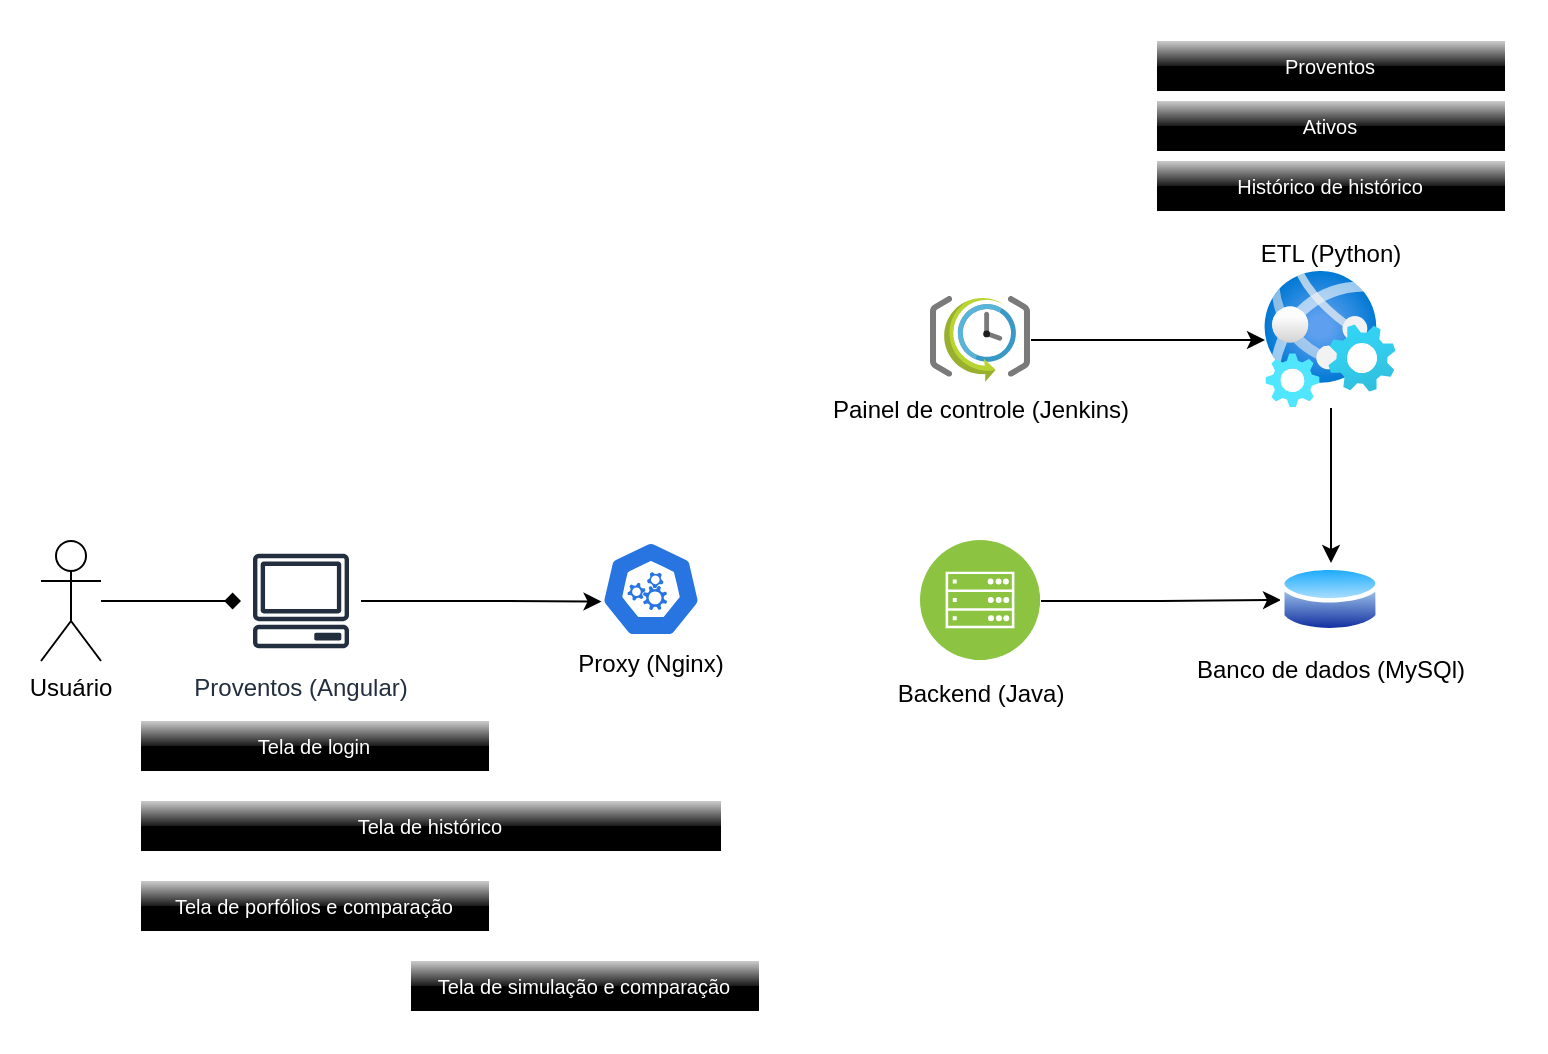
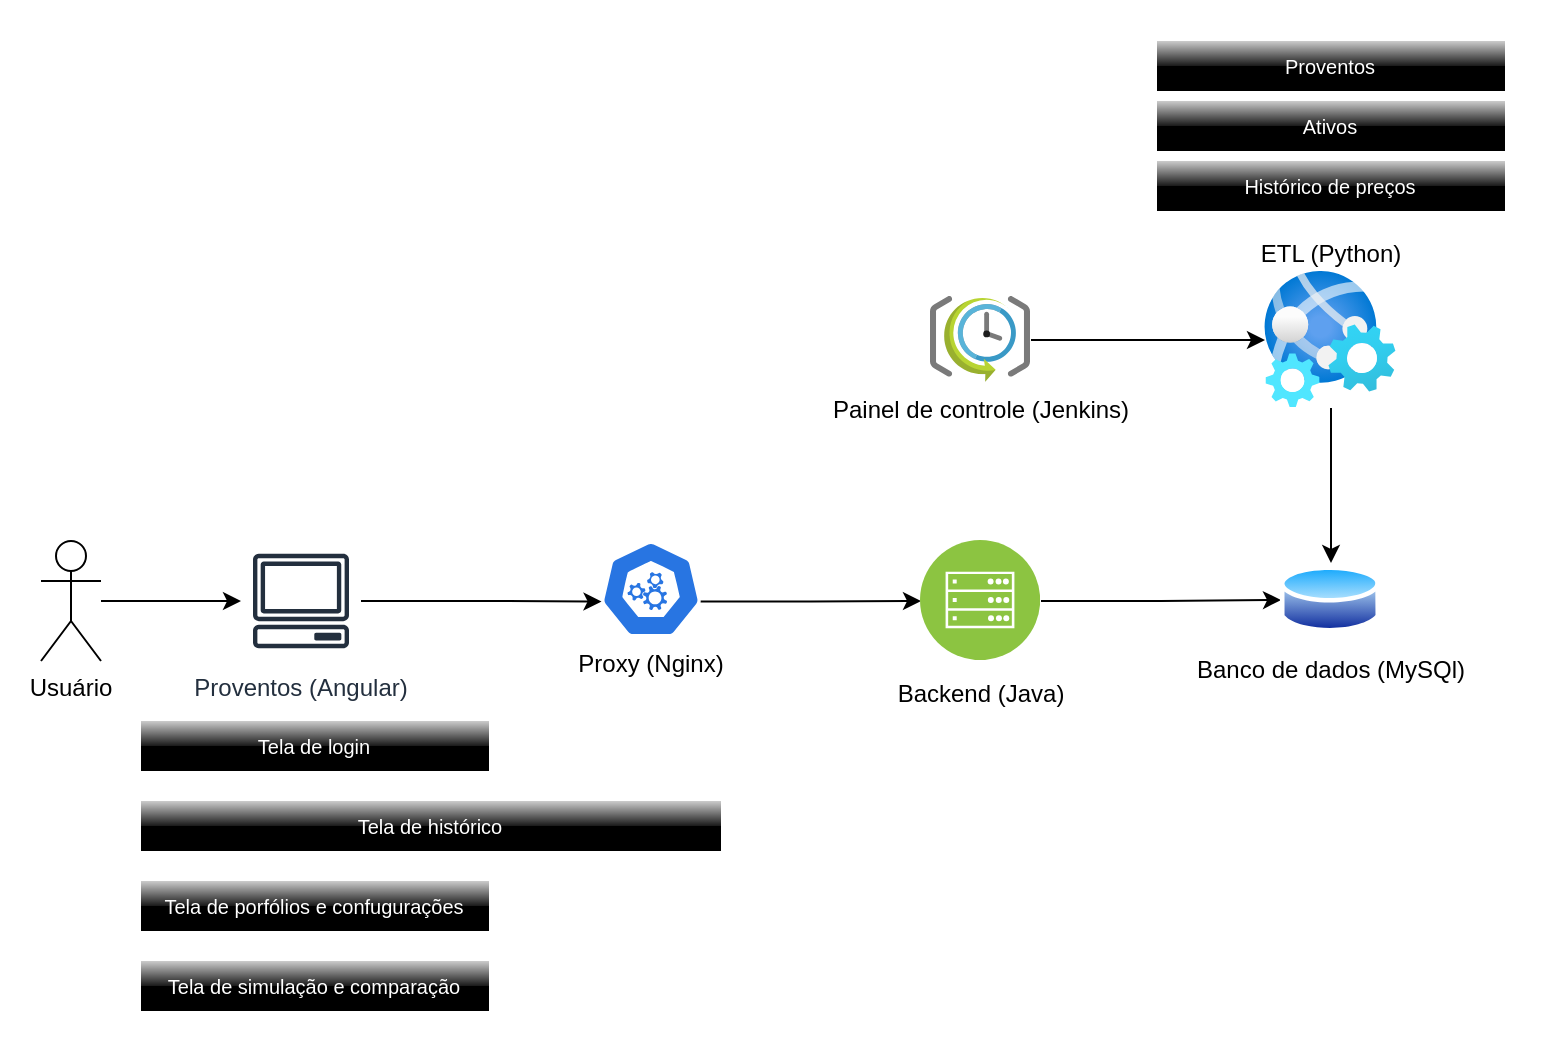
  <mxCell id="0" />
  <mxCell id="1" parent="0" />
- <mxCell id="2" style="edgeStyle=orthogonalEdgeStyle;rounded=0;orthogonalLoop=1;jettySize=auto;html=1;endArrow=diamond;" parent="1" source="3" target="4" edge="1"><mxGeometry relative="1" as="geometry" /></mxCell>
+ <mxCell id="2" style="edgeStyle=orthogonalEdgeStyle;rounded=0;orthogonalLoop=1;jettySize=auto;html=1;" parent="1" source="3" target="4" edge="1"><mxGeometry relative="1" as="geometry" /></mxCell>
  <mxCell id="3" value="Usuário" style="shape=umlActor;verticalLabelPosition=bottom;verticalAlign=top;html=1;outlineConnect=0;" parent="1" vertex="1"><mxGeometry x="20" y="270" width="30" height="60" as="geometry" /></mxCell>
  <mxCell id="4" value="Proventos (Angular)" style="sketch=0;outlineConnect=0;fontColor=#232F3E;gradientColor=none;strokeColor=#232F3E;fillColor=#ffffff;dashed=0;verticalLabelPosition=bottom;verticalAlign=top;align=center;html=1;fontSize=12;fontStyle=0;aspect=fixed;shape=mxgraph.aws4.resourceIcon;resIcon=mxgraph.aws4.client;" parent="1" vertex="1"><mxGeometry x="120" y="270" width="60" height="60" as="geometry" /></mxCell>
  <mxCell id="5" value="Tela de login" style="strokeWidth=1;html=1;shadow=0;dashed=0;shape=mxgraph.ios.iScreenNameBar;fillColor2=#000000;fillColor3=#ffffff;buttonText=;fontColor=#ffffff;fontSize=10;whiteSpace=wrap;align=center;sketch=0;" parent="1" vertex="1"><mxGeometry x="70" y="360" width="174" height="25" as="geometry" /></mxCell>
  <mxCell id="6" value="Tela de histórico" style="strokeWidth=1;html=1;shadow=0;dashed=0;shape=mxgraph.ios.iScreenNameBar;fillColor2=#000000;fillColor3=#ffffff;buttonText=;fontColor=#ffffff;fontSize=10;whiteSpace=wrap;align=center;sketch=0;" parent="1" vertex="1"><mxGeometry x="70" y="400" width="290" height="25" as="geometry" /></mxCell>
- <mxCell id="7" value="Tela de porfólios e comparação" style="strokeWidth=1;html=1;shadow=0;dashed=0;shape=mxgraph.ios.iScreenNameBar;fillColor2=#000000;fillColor3=#ffffff;buttonText=;fontColor=#ffffff;fontSize=10;whiteSpace=wrap;align=center;sketch=0;" parent="1" vertex="1"><mxGeometry x="70" y="440" width="174" height="25" as="geometry" /></mxCell>
- <mxCell id="8" value="Tela de simulação e comparação" style="strokeWidth=1;html=1;shadow=0;dashed=0;shape=mxgraph.ios.iScreenNameBar;fillColor2=#000000;fillColor3=#ffffff;buttonText=;fontColor=#ffffff;fontSize=10;whiteSpace=wrap;align=center;sketch=0;" parent="1" vertex="1"><mxGeometry x="205" y="480" width="174" height="25" as="geometry" /></mxCell>
+ <mxCell id="7" value="Tela de porfólios e confugurações" style="strokeWidth=1;html=1;shadow=0;dashed=0;shape=mxgraph.ios.iScreenNameBar;fillColor2=#000000;fillColor3=#ffffff;buttonText=;fontColor=#ffffff;fontSize=10;whiteSpace=wrap;align=center;sketch=0;" parent="1" vertex="1"><mxGeometry x="70" y="440" width="174" height="25" as="geometry" /></mxCell>
+ <mxCell id="8" value="Tela de simulação e comparação" style="strokeWidth=1;html=1;shadow=0;dashed=0;shape=mxgraph.ios.iScreenNameBar;fillColor2=#000000;fillColor3=#ffffff;buttonText=;fontColor=#ffffff;fontSize=10;whiteSpace=wrap;align=center;sketch=0;" parent="1" vertex="1"><mxGeometry x="70" y="480" width="174" height="25" as="geometry" /></mxCell>
+ <mxCell id="9" style="edgeStyle=orthogonalEdgeStyle;rounded=0;orthogonalLoop=1;jettySize=auto;html=1;exitX=0.995;exitY=0.63;exitDx=0;exitDy=0;exitPerimeter=0;" parent="1" source="10" target="13" edge="1"><mxGeometry relative="1" as="geometry" /></mxCell>
  <mxCell id="10" value="Proxy (Nginx)" style="aspect=fixed;sketch=0;html=1;dashed=0;whitespace=wrap;verticalLabelPosition=bottom;verticalAlign=top;fillColor=#2875E2;strokeColor=#ffffff;points=[[0.005,0.63,0],[0.1,0.2,0],[0.9,0.2,0],[0.5,0,0],[0.995,0.63,0],[0.72,0.99,0],[0.5,1,0],[0.28,0.99,0]];shape=mxgraph.kubernetes.icon2;prIcon=api" parent="1" vertex="1"><mxGeometry x="300" y="270" width="50" height="48" as="geometry" /></mxCell>
  <mxCell id="11" style="edgeStyle=orthogonalEdgeStyle;rounded=0;orthogonalLoop=1;jettySize=auto;html=1;entryX=0.005;entryY=0.63;entryDx=0;entryDy=0;entryPerimeter=0;" parent="1" source="4" target="10" edge="1"><mxGeometry relative="1" as="geometry" /></mxCell>
  <mxCell id="12" style="edgeStyle=orthogonalEdgeStyle;rounded=0;orthogonalLoop=1;jettySize=auto;html=1;" parent="1" source="13" target="14" edge="1"><mxGeometry relative="1" as="geometry" /></mxCell>
  <mxCell id="13" value="&lt;font color=&quot;#000000&quot;&gt;Backend (Java)&lt;/font&gt;" style="image;aspect=fixed;perimeter=ellipsePerimeter;html=1;align=center;shadow=0;dashed=0;fontColor=#4277BB;labelBackgroundColor=default;fontSize=12;spacingTop=3;image=img/lib/ibm/infrastructure/mobile_backend.svg;" parent="1" vertex="1"><mxGeometry x="460" y="270" width="60" height="60" as="geometry" /></mxCell>
  <mxCell id="14" value="Banco de dados (MySQl)" style="image;aspect=fixed;perimeter=ellipsePerimeter;html=1;align=center;shadow=0;dashed=0;spacingTop=3;image=img/lib/active_directory/database.svg;" parent="1" vertex="1"><mxGeometry x="640" y="281" width="50" height="37" as="geometry" /></mxCell>
- <mxCell id="15" value="Histórico de histórico" style="strokeWidth=1;html=1;shadow=0;dashed=0;shape=mxgraph.ios.iScreenNameBar;fillColor2=#000000;fillColor3=#ffffff;buttonText=;fontColor=#ffffff;fontSize=10;whiteSpace=wrap;align=center;sketch=0;" parent="1" vertex="1"><mxGeometry x="578" y="80" width="174" height="25" as="geometry" /></mxCell>
+ <mxCell id="15" value="Histórico de preços" style="strokeWidth=1;html=1;shadow=0;dashed=0;shape=mxgraph.ios.iScreenNameBar;fillColor2=#000000;fillColor3=#ffffff;buttonText=;fontColor=#ffffff;fontSize=10;whiteSpace=wrap;align=center;sketch=0;" parent="1" vertex="1"><mxGeometry x="578" y="80" width="174" height="25" as="geometry" /></mxCell>
  <mxCell id="16" value="Ativos" style="strokeWidth=1;html=1;shadow=0;dashed=0;shape=mxgraph.ios.iScreenNameBar;fillColor2=#000000;fillColor3=#ffffff;buttonText=;fontColor=#ffffff;fontSize=10;whiteSpace=wrap;align=center;sketch=0;" parent="1" vertex="1"><mxGeometry x="578" y="50" width="174" height="25" as="geometry" /></mxCell>
  <mxCell id="17" value="Proventos" style="strokeWidth=1;html=1;shadow=0;dashed=0;shape=mxgraph.ios.iScreenNameBar;fillColor2=#000000;fillColor3=#ffffff;buttonText=;fontColor=#ffffff;fontSize=10;whiteSpace=wrap;align=center;sketch=0;" parent="1" vertex="1"><mxGeometry x="578" y="20" width="174" height="25" as="geometry" /></mxCell>
  <mxCell id="18" style="edgeStyle=orthogonalEdgeStyle;rounded=0;orthogonalLoop=1;jettySize=auto;html=1;" parent="1" source="19" target="21" edge="1"><mxGeometry relative="1" as="geometry" /></mxCell>
  <mxCell id="19" value="Painel de controle (Jenkins)" style="image;sketch=0;aspect=fixed;html=1;points=[];align=center;fontSize=12;image=img/lib/mscae/SchedulerJobCollection.svg;" parent="1" vertex="1"><mxGeometry x="465" y="148" width="50" height="43" as="geometry" /></mxCell>
  <mxCell id="20" style="edgeStyle=orthogonalEdgeStyle;rounded=0;orthogonalLoop=1;jettySize=auto;html=1;" parent="1" source="21" target="14" edge="1"><mxGeometry relative="1" as="geometry" /></mxCell>
  <mxCell id="21" value="ETL (Python)" style="image;aspect=fixed;html=1;points=[];align=center;fontSize=12;image=img/lib/azure2/other/Web_Jobs.svg;labelPosition=center;verticalLabelPosition=top;verticalAlign=bottom;" parent="1" vertex="1"><mxGeometry x="632" y="135.5" width="66" height="68" as="geometry" /></mxCell>
